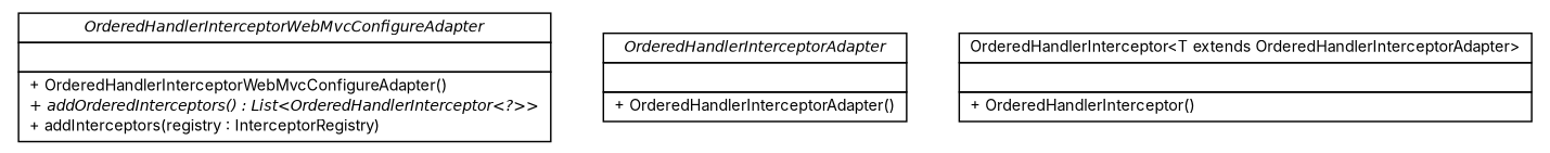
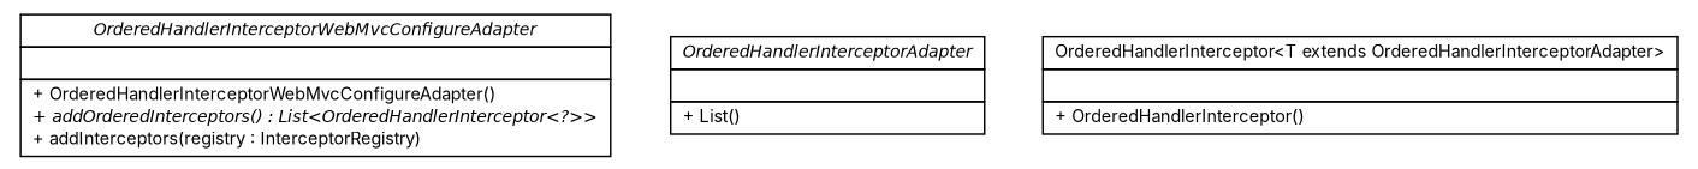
  digraph {
    nodesep=0.25
    ranksep=0.5
    fontname=Inter
    node [fontcolor=black fontname=Inter fontsize=10.0 shape=plaintext]
    n1 [label=<<table title="top.infra.web.servlet.handler.OrderedHandlerInterceptorWebMvcConfigureAdapter" border="0" cellborder="1" cellspacing="0" cellpadding="2" port="p" href="./OrderedHandlerInterceptorWebMvcConfigureAdapter.html"> 		<tr><td><table border="0" cellspacing="0" cellpadding="1"> <tr><td align="center" balign="center"><font face="Helvetica-Oblique"> OrderedHandlerInterceptorWebMvcConfigureAdapter </font></td></tr> 		</table></td></tr> 		<tr><td><table border="0" cellspacing="0" cellpadding="1"> <tr><td align="left" balign="left">  </td></tr> 		</table></td></tr> 		<tr><td><table border="0" cellspacing="0" cellpadding="1"> <tr><td align="left" balign="left"> + OrderedHandlerInterceptorWebMvcConfigureAdapter() </td></tr> <tr><td align="left" balign="left"><font face="Helvetica-Oblique" point-size="10.0"> + addOrderedInterceptors() : List&lt;OrderedHandlerInterceptor&lt;?&gt;&gt; </font></td></tr> <tr><td align="left" balign="left"> + addInterceptors(registry : InterceptorRegistry) </td></tr> 		</table></td></tr> 		</table>>]
-   n2 [label=<<table title="top.infra.web.servlet.handler.OrderedHandlerInterceptorAdapter" border="0" cellborder="1" cellspacing="0" cellpadding="2" port="p" href="./OrderedHandlerInterceptorAdapter.html"> 		<tr><td><table border="0" cellspacing="0" cellpadding="1"> <tr><td align="center" balign="center"><font face="Helvetica-Oblique"> OrderedHandlerInterceptorAdapter </font></td></tr> 		</table></td></tr> 		<tr><td><table border="0" cellspacing="0" cellpadding="1"> <tr><td align="left" balign="left">  </td></tr> 		</table></td></tr> 		<tr><td><table border="0" cellspacing="0" cellpadding="1"> <tr><td align="left" balign="left"> + OrderedHandlerInterceptorAdapter() </td></tr> 		</table></td></tr> 		</table>>]
+   n2 [label=<<table title="top.infra.web.servlet.handler.OrderedHandlerInterceptorAdapter" border="0" cellborder="1" cellspacing="0" cellpadding="2" port="p" href="./OrderedHandlerInterceptorAdapter.html"> 		<tr><td><table border="0" cellspacing="0" cellpadding="1"> <tr><td align="center" balign="center"><font face="Helvetica-Oblique"> OrderedHandlerInterceptorAdapter </font></td></tr> 		</table></td></tr> 		<tr><td><table border="0" cellspacing="0" cellpadding="1"> <tr><td align="left" balign="left">  </td></tr> 		</table></td></tr> 		<tr><td><table border="0" cellspacing="0" cellpadding="1"> <tr><td align="left" balign="left"> + List() </td></tr> 		</table></td></tr> 		</table>>]
    n3 [label=<<table title="top.infra.web.servlet.handler.OrderedHandlerInterceptor" border="0" cellborder="1" cellspacing="0" cellpadding="2" port="p" href="./OrderedHandlerInterceptor.html"> 		<tr><td><table border="0" cellspacing="0" cellpadding="1"> <tr><td align="center" balign="center"> OrderedHandlerInterceptor&lt;T extends OrderedHandlerInterceptorAdapter&gt; </td></tr> 		</table></td></tr> 		<tr><td><table border="0" cellspacing="0" cellpadding="1"> <tr><td align="left" balign="left">  </td></tr> 		</table></td></tr> 		<tr><td><table border="0" cellspacing="0" cellpadding="1"> <tr><td align="left" balign="left"> + OrderedHandlerInterceptor() </td></tr> 		</table></td></tr> 		</table>>]
  }
